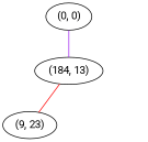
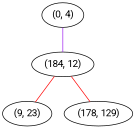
  graph {
    fontname=Roboto
    node [fontname=Roboto]
    edge [color=red fontname=Roboto weight=1]
-   "(0, 0)"
-   "(184, 12)" [label="(184, 13)"]
+   "(0, 0)" [label="(0, 4)"]
+   "(184, 12)"
    "(9, 23)"
+   "(178, 129)"
    "(0, 0)" -- "(184, 12)" [color=purple weight=4]
    "(184, 12)" -- "(9, 23)"
+   "(184, 12)" -- "(178, 129)"
  }
